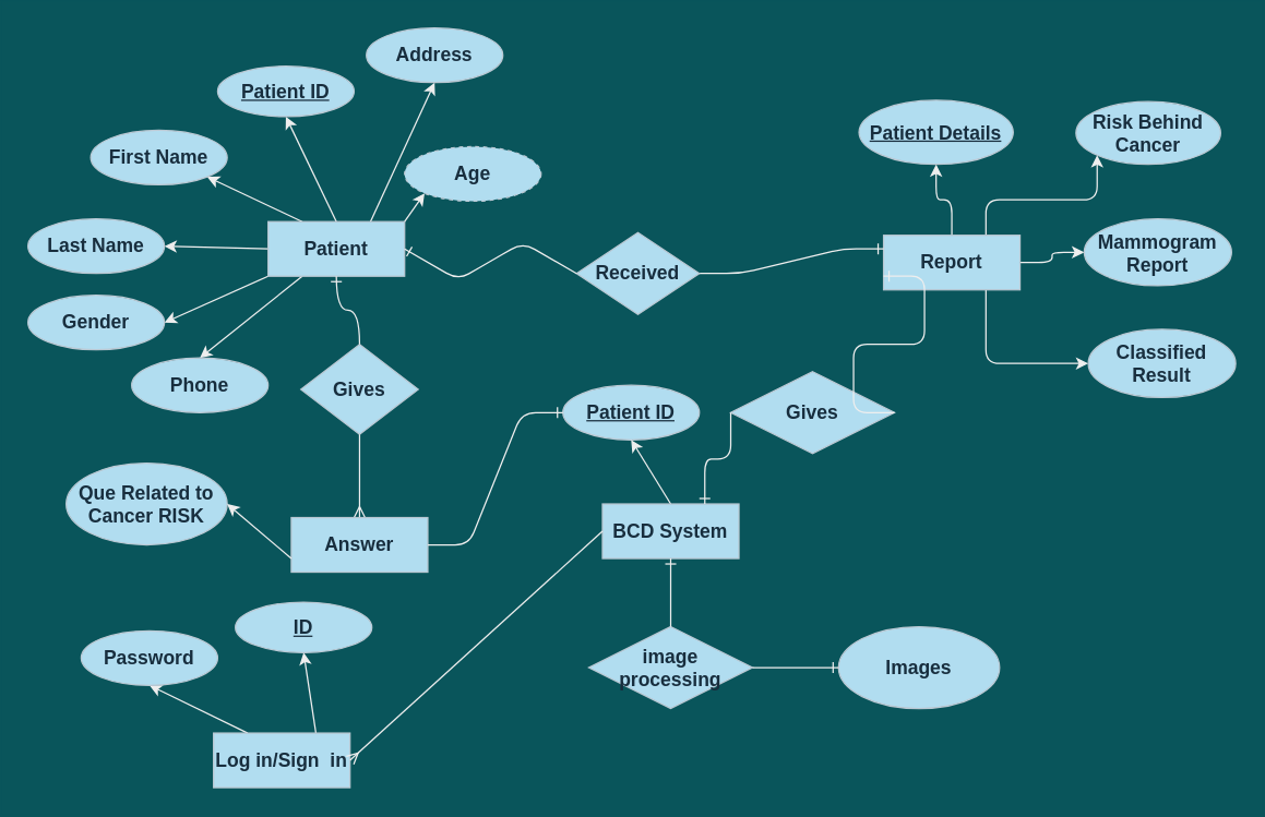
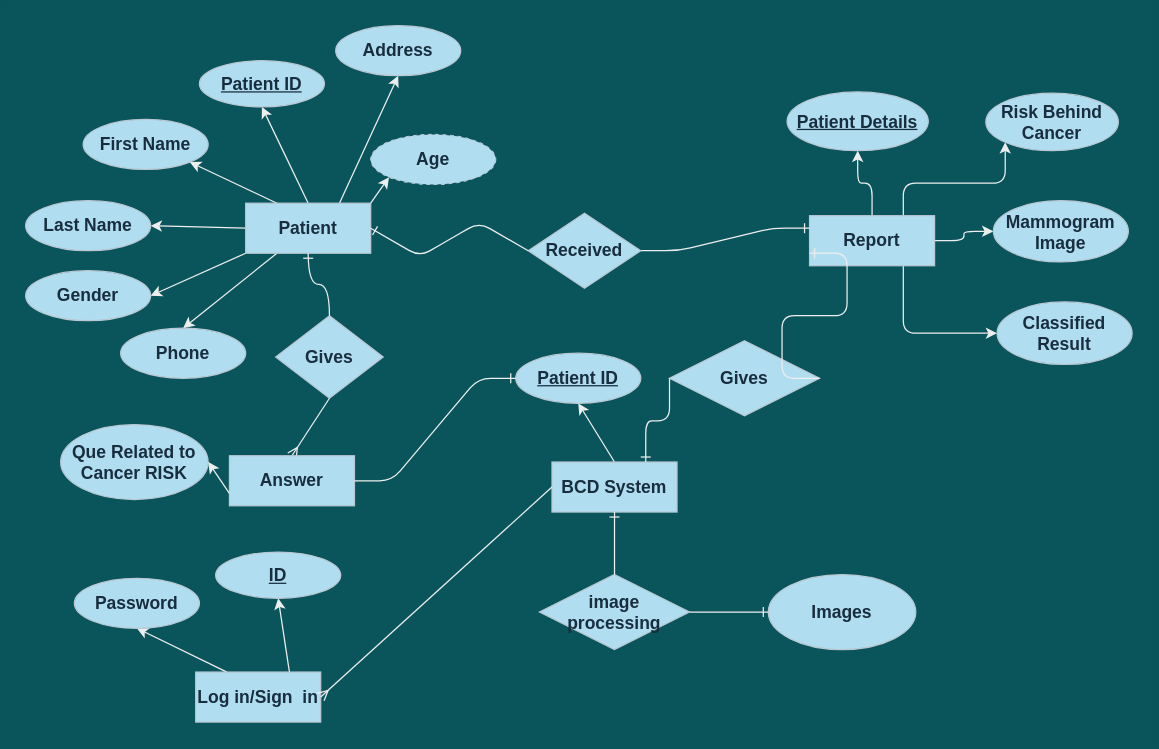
  <mxCell id="0" />
  <mxCell id="1" parent="0" />
  <mxCell id="2" style="edgeStyle=orthogonalEdgeStyle;orthogonalLoop=1;jettySize=auto;html=1;exitX=0.75;exitY=1;exitDx=0;exitDy=0;entryX=0;entryY=0.5;entryDx=0;entryDy=0;strokeColor=#EEEEEE;fontColor=#FFFFFF;labelBackgroundColor=#09555B;" edge="1" parent="1" source="6" target="8"><mxGeometry relative="1" as="geometry" /></mxCell>
  <mxCell id="3" style="edgeStyle=orthogonalEdgeStyle;orthogonalLoop=1;jettySize=auto;html=1;exitX=1;exitY=0.5;exitDx=0;exitDy=0;entryX=0;entryY=0.5;entryDx=0;entryDy=0;strokeColor=#EEEEEE;fontColor=#FFFFFF;labelBackgroundColor=#09555B;" edge="1" parent="1" source="6" target="9"><mxGeometry relative="1" as="geometry" /></mxCell>
  <mxCell id="4" style="edgeStyle=orthogonalEdgeStyle;orthogonalLoop=1;jettySize=auto;html=1;exitX=0.75;exitY=0;exitDx=0;exitDy=0;entryX=0;entryY=1;entryDx=0;entryDy=0;strokeColor=#EEEEEE;fontColor=#FFFFFF;labelBackgroundColor=#09555B;" edge="1" parent="1" source="6" target="7"><mxGeometry relative="1" as="geometry" /></mxCell>
  <mxCell id="5" style="edgeStyle=orthogonalEdgeStyle;orthogonalLoop=1;jettySize=auto;html=1;exitX=0.5;exitY=0;exitDx=0;exitDy=0;entryX=0.5;entryY=1;entryDx=0;entryDy=0;strokeColor=#EEEEEE;fontColor=#FFFFFF;labelBackgroundColor=#09555B;" edge="1" parent="1" source="6" target="10"><mxGeometry relative="1" as="geometry" /></mxCell>
  <mxCell id="6" value="&lt;span style=&quot;font-size: 14px&quot;&gt;&lt;b&gt;Report&lt;/b&gt;&lt;/span&gt;" style="whiteSpace=wrap;html=1;align=center;fillColor=#B1DDF0;strokeColor=#BAC8D3;fontColor=#182E3E;" vertex="1" parent="1"><mxGeometry x="647" y="172" width="100" height="40" as="geometry" /></mxCell>
  <mxCell id="7" value="&lt;span style=&quot;font-size: 14px&quot;&gt;&lt;b&gt;Risk Behind Cancer&lt;/b&gt;&lt;/span&gt;" style="ellipse;whiteSpace=wrap;html=1;align=center;fillColor=#B1DDF0;strokeColor=#BAC8D3;fontColor=#182E3E;" vertex="1" parent="1"><mxGeometry x="788" y="74" width="106" height="46" as="geometry" /></mxCell>
  <mxCell id="8" value="&lt;font style=&quot;font-size: 14px&quot;&gt;&lt;b&gt;Classified&lt;br&gt;Result&lt;/b&gt;&lt;/font&gt;" style="ellipse;whiteSpace=wrap;html=1;align=center;fillColor=#B1DDF0;strokeColor=#BAC8D3;fontColor=#182E3E;" vertex="1" parent="1"><mxGeometry x="797" y="241" width="108" height="50" as="geometry" /></mxCell>
- <mxCell id="9" value="&lt;span style=&quot;font-size: 14px&quot;&gt;&lt;b&gt;Mammogram Report&lt;/b&gt;&lt;/span&gt;" style="ellipse;whiteSpace=wrap;html=1;align=center;fillColor=#B1DDF0;strokeColor=#BAC8D3;fontColor=#182E3E;" vertex="1" parent="1"><mxGeometry x="794" y="160" width="108" height="49" as="geometry" /></mxCell>
+ <mxCell id="9" value="&lt;span style=&quot;font-size: 14px&quot;&gt;&lt;b&gt;Mammogram Image&lt;/b&gt;&lt;/span&gt;" style="ellipse;whiteSpace=wrap;html=1;align=center;fillColor=#B1DDF0;strokeColor=#BAC8D3;fontColor=#182E3E;" vertex="1" parent="1"><mxGeometry x="794" y="160" width="108" height="49" as="geometry" /></mxCell>
  <mxCell id="10" value="&lt;span style=&quot;font-size: 14px&quot;&gt;&lt;b&gt;Patient Details&lt;/b&gt;&lt;/span&gt;" style="ellipse;whiteSpace=wrap;html=1;align=center;fontStyle=4;fillColor=#B1DDF0;strokeColor=#BAC8D3;fontColor=#182E3E;" vertex="1" parent="1"><mxGeometry x="629" y="73" width="113" height="47" as="geometry" /></mxCell>
  <mxCell id="11" value="" style="edgeStyle=entityRelationEdgeStyle;fontSize=12;html=1;endArrow=ERone;endFill=1;entryX=0;entryY=0.25;entryDx=0;entryDy=0;exitX=1;exitY=0.5;exitDx=0;exitDy=0;strokeColor=#EEEEEE;fontColor=#FFFFFF;labelBackgroundColor=#09555B;" edge="1" parent="1" source="12" target="6"><mxGeometry width="100" height="100" relative="1" as="geometry"><mxPoint x="572" y="182" as="sourcePoint" /><mxPoint x="549" y="317" as="targetPoint" /></mxGeometry></mxCell>
  <mxCell id="12" value="&lt;span style=&quot;font-size: 14px&quot;&gt;&lt;b&gt;Received&lt;/b&gt;&lt;/span&gt;" style="shape=rhombus;perimeter=rhombusPerimeter;whiteSpace=wrap;html=1;align=center;fillColor=#B1DDF0;strokeColor=#BAC8D3;fontColor=#182E3E;" vertex="1" parent="1"><mxGeometry x="422" y="170" width="90" height="60" as="geometry" /></mxCell>
  <mxCell id="13" style="edgeStyle=none;orthogonalLoop=1;jettySize=auto;html=1;exitX=0.75;exitY=0;exitDx=0;exitDy=0;entryX=0.5;entryY=1;entryDx=0;entryDy=0;strokeColor=#EEEEEE;fontColor=#FFFFFF;labelBackgroundColor=#09555B;" edge="1" parent="1" source="20" target="24"><mxGeometry relative="1" as="geometry" /></mxCell>
  <mxCell id="14" style="edgeStyle=none;orthogonalLoop=1;jettySize=auto;html=1;exitX=0.5;exitY=0;exitDx=0;exitDy=0;entryX=0.5;entryY=1;entryDx=0;entryDy=0;strokeColor=#EEEEEE;fontColor=#FFFFFF;labelBackgroundColor=#09555B;" edge="1" parent="1" source="20" target="21"><mxGeometry relative="1" as="geometry" /></mxCell>
  <mxCell id="15" style="edgeStyle=none;orthogonalLoop=1;jettySize=auto;html=1;exitX=0.25;exitY=0;exitDx=0;exitDy=0;entryX=1;entryY=1;entryDx=0;entryDy=0;strokeColor=#EEEEEE;fontColor=#FFFFFF;labelBackgroundColor=#09555B;" edge="1" parent="1" source="20" target="23"><mxGeometry relative="1" as="geometry" /></mxCell>
  <mxCell id="16" style="edgeStyle=none;orthogonalLoop=1;jettySize=auto;html=1;exitX=0;exitY=0.5;exitDx=0;exitDy=0;entryX=1;entryY=0.5;entryDx=0;entryDy=0;strokeColor=#EEEEEE;fontColor=#FFFFFF;labelBackgroundColor=#09555B;" edge="1" parent="1" source="20" target="22"><mxGeometry relative="1" as="geometry" /></mxCell>
  <mxCell id="17" style="edgeStyle=none;orthogonalLoop=1;jettySize=auto;html=1;exitX=0;exitY=1;exitDx=0;exitDy=0;entryX=1;entryY=0.5;entryDx=0;entryDy=0;strokeColor=#EEEEEE;fontColor=#FFFFFF;labelBackgroundColor=#09555B;" edge="1" parent="1" source="20" target="26"><mxGeometry relative="1" as="geometry" /></mxCell>
  <mxCell id="18" style="edgeStyle=none;orthogonalLoop=1;jettySize=auto;html=1;exitX=0.25;exitY=1;exitDx=0;exitDy=0;entryX=0.5;entryY=0;entryDx=0;entryDy=0;strokeColor=#EEEEEE;fontColor=#FFFFFF;labelBackgroundColor=#09555B;" edge="1" parent="1" source="20" target="25"><mxGeometry relative="1" as="geometry" /></mxCell>
  <mxCell id="19" style="edgeStyle=none;orthogonalLoop=1;jettySize=auto;html=1;exitX=1;exitY=0;exitDx=0;exitDy=0;entryX=0;entryY=1;entryDx=0;entryDy=0;strokeColor=#EEEEEE;fontColor=#FFFFFF;labelBackgroundColor=#09555B;" edge="1" parent="1" source="20" target="27"><mxGeometry relative="1" as="geometry" /></mxCell>
  <mxCell id="20" value="&lt;span style=&quot;font-size: 14px&quot;&gt;&lt;b&gt;Patient&lt;/b&gt;&lt;/span&gt;" style="whiteSpace=wrap;html=1;align=center;fillColor=#B1DDF0;strokeColor=#BAC8D3;fontColor=#182E3E;" vertex="1" parent="1"><mxGeometry x="196" y="162" width="100" height="40" as="geometry" /></mxCell>
  <mxCell id="21" value="&lt;font style=&quot;font-size: 14px&quot;&gt;&lt;b&gt;Patient ID&lt;/b&gt;&lt;/font&gt;" style="ellipse;whiteSpace=wrap;html=1;align=center;fontStyle=4;fillColor=#B1DDF0;strokeColor=#BAC8D3;fontColor=#182E3E;" vertex="1" parent="1"><mxGeometry x="159" y="48" width="100" height="37" as="geometry" /></mxCell>
  <mxCell id="22" value="&lt;font style=&quot;font-size: 14px&quot;&gt;&lt;b&gt;Last Name&lt;/b&gt;&lt;/font&gt;" style="ellipse;whiteSpace=wrap;html=1;align=center;fillColor=#B1DDF0;strokeColor=#BAC8D3;fontColor=#182E3E;" vertex="1" parent="1"><mxGeometry x="20" y="160" width="100" height="40" as="geometry" /></mxCell>
  <mxCell id="23" value="&lt;span style=&quot;font-size: 14px&quot;&gt;&lt;b&gt;First Name&lt;/b&gt;&lt;/span&gt;" style="ellipse;whiteSpace=wrap;html=1;align=center;fillColor=#B1DDF0;strokeColor=#BAC8D3;fontColor=#182E3E;" vertex="1" parent="1"><mxGeometry x="66" y="95" width="100" height="40" as="geometry" /></mxCell>
  <mxCell id="24" value="&lt;font style=&quot;font-size: 14px&quot;&gt;&lt;b&gt;Address&lt;/b&gt;&lt;/font&gt;" style="ellipse;whiteSpace=wrap;html=1;align=center;fillColor=#B1DDF0;strokeColor=#BAC8D3;fontColor=#182E3E;" vertex="1" parent="1"><mxGeometry x="268" y="20" width="100" height="40" as="geometry" /></mxCell>
  <mxCell id="25" value="&lt;span style=&quot;font-size: 14px&quot;&gt;&lt;b&gt;Phone&lt;/b&gt;&lt;/span&gt;" style="ellipse;whiteSpace=wrap;html=1;align=center;fillColor=#B1DDF0;strokeColor=#BAC8D3;fontColor=#182E3E;" vertex="1" parent="1"><mxGeometry x="96" y="262" width="100" height="40" as="geometry" /></mxCell>
  <mxCell id="26" value="&lt;font style=&quot;font-size: 14px&quot;&gt;&lt;b&gt;Gender&lt;/b&gt;&lt;/font&gt;" style="ellipse;whiteSpace=wrap;html=1;align=center;fillColor=#B1DDF0;strokeColor=#BAC8D3;fontColor=#182E3E;" vertex="1" parent="1"><mxGeometry x="20" y="216" width="100" height="40" as="geometry" /></mxCell>
  <mxCell id="27" value="&lt;b&gt;&lt;font style=&quot;font-size: 14px&quot;&gt;Age&lt;/font&gt;&lt;/b&gt;" style="ellipse;whiteSpace=wrap;html=1;align=center;dashed=1;fillColor=#B1DDF0;strokeColor=#BAC8D3;fontColor=#182E3E;" vertex="1" parent="1"><mxGeometry x="296" y="107" width="100" height="40" as="geometry" /></mxCell>
  <mxCell id="28" value="&lt;span style=&quot;font-size: 14px&quot;&gt;&lt;b&gt;Gives&lt;/b&gt;&lt;/span&gt;" style="shape=rhombus;perimeter=rhombusPerimeter;whiteSpace=wrap;html=1;align=center;fillColor=#B1DDF0;strokeColor=#BAC8D3;fontColor=#182E3E;" vertex="1" parent="1"><mxGeometry x="220" y="252" width="86" height="66" as="geometry" /></mxCell>
  <mxCell id="29" value="&lt;span style=&quot;font-size: 14px&quot;&gt;&lt;b&gt;Gives&lt;/b&gt;&lt;/span&gt;" style="shape=rhombus;perimeter=rhombusPerimeter;whiteSpace=wrap;html=1;align=center;fillColor=#B1DDF0;strokeColor=#BAC8D3;fontColor=#182E3E;" vertex="1" parent="1"><mxGeometry x="535" y="272" width="120" height="60" as="geometry" /></mxCell>
  <mxCell id="30" value="&lt;font style=&quot;font-size: 14px&quot;&gt;&lt;b&gt;Patient ID&lt;/b&gt;&lt;/font&gt;" style="ellipse;whiteSpace=wrap;html=1;align=center;fontStyle=4;fillColor=#B1DDF0;strokeColor=#BAC8D3;fontColor=#182E3E;" vertex="1" parent="1"><mxGeometry x="412" y="282" width="100" height="40" as="geometry" /></mxCell>
  <mxCell id="31" style="edgeStyle=none;orthogonalLoop=1;jettySize=auto;html=1;exitX=0.5;exitY=0;exitDx=0;exitDy=0;entryX=0.5;entryY=1;entryDx=0;entryDy=0;strokeColor=#EEEEEE;fontColor=#FFFFFF;labelBackgroundColor=#09555B;" edge="1" parent="1" source="32" target="30"><mxGeometry relative="1" as="geometry" /></mxCell>
  <mxCell id="32" value="&lt;span style=&quot;font-size: 14px&quot;&gt;&lt;b&gt;BCD System&lt;/b&gt;&lt;/span&gt;" style="whiteSpace=wrap;html=1;align=center;fillColor=#B1DDF0;strokeColor=#BAC8D3;fontColor=#182E3E;" vertex="1" parent="1"><mxGeometry x="441" y="369" width="100" height="40" as="geometry" /></mxCell>
  <mxCell id="33" value="" style="edgeStyle=entityRelationEdgeStyle;fontSize=12;html=1;endArrow=ERone;endFill=1;entryX=0;entryY=0.75;entryDx=0;entryDy=0;exitX=1;exitY=0.5;exitDx=0;exitDy=0;strokeColor=#EEEEEE;fontColor=#FFFFFF;labelBackgroundColor=#09555B;" edge="1" parent="1" source="29" target="6"><mxGeometry width="100" height="100" relative="1" as="geometry"><mxPoint x="538" y="316" as="sourcePoint" /><mxPoint x="638" y="216" as="targetPoint" /></mxGeometry></mxCell>
  <mxCell id="34" value="" style="fontSize=12;html=1;endArrow=ERone;endFill=1;exitX=0;exitY=0.5;exitDx=0;exitDy=0;edgeStyle=elbowEdgeStyle;elbow=vertical;entryX=0.75;entryY=0;entryDx=0;entryDy=0;strokeColor=#EEEEEE;fontColor=#FFFFFF;labelBackgroundColor=#09555B;" edge="1" parent="1" source="29" target="32"><mxGeometry width="100" height="100" relative="1" as="geometry"><mxPoint x="487" y="493" as="sourcePoint" /><mxPoint x="526" y="348" as="targetPoint" /></mxGeometry></mxCell>
  <mxCell id="35" value="" style="edgeStyle=orthogonalEdgeStyle;fontSize=12;html=1;endArrow=ERone;endFill=1;exitX=0.5;exitY=0;exitDx=0;exitDy=0;strokeColor=#EEEEEE;fontColor=#FFFFFF;labelBackgroundColor=#09555B;entryX=0.5;entryY=1;entryDx=0;entryDy=0;curved=1;" edge="1" parent="1" source="28" target="20"><mxGeometry width="100" height="100" relative="1" as="geometry"><mxPoint x="331" y="279" as="sourcePoint" /><mxPoint x="208" y="399" as="targetPoint" /></mxGeometry></mxCell>
  <mxCell id="36" value="" style="fontSize=12;html=1;endArrow=ERmany;exitX=0.5;exitY=1;exitDx=0;exitDy=0;entryX=0.5;entryY=0;entryDx=0;entryDy=0;strokeColor=#EEEEEE;fontColor=#FFFFFF;labelBackgroundColor=#09555B;" edge="1" parent="1" source="28" target="37"><mxGeometry width="100" height="100" relative="1" as="geometry"><mxPoint x="390" y="262" as="sourcePoint" /><mxPoint x="255" y="226" as="targetPoint" /></mxGeometry></mxCell>
- <mxCell id="37" value="&lt;span style=&quot;font-size: 14px&quot;&gt;&lt;b&gt;Answer&lt;/b&gt;&lt;/span&gt;" style="whiteSpace=wrap;html=1;align=center;fillColor=#B1DDF0;strokeColor=#BAC8D3;fontColor=#182E3E;" vertex="1" parent="1"><mxGeometry x="213" y="379" width="100" height="40" as="geometry" /></mxCell>
+ <mxCell id="37" value="&lt;span style=&quot;font-size: 14px&quot;&gt;&lt;b&gt;Answer&lt;/b&gt;&lt;/span&gt;" style="whiteSpace=wrap;html=1;align=center;fillColor=#B1DDF0;strokeColor=#BAC8D3;fontColor=#182E3E;" vertex="1" parent="1"><mxGeometry x="183" y="364" width="100" height="40" as="geometry" /></mxCell>
  <mxCell id="38" value="" style="edgeStyle=entityRelationEdgeStyle;fontSize=12;html=1;endArrow=ERone;endFill=1;exitX=1;exitY=0.5;exitDx=0;exitDy=0;strokeColor=#EEEEEE;fontColor=#FFFFFF;labelBackgroundColor=#09555B;entryX=0;entryY=0.5;entryDx=0;entryDy=0;" edge="1" parent="1" source="37" target="30"><mxGeometry width="100" height="100" relative="1" as="geometry"><mxPoint x="329.022" y="402" as="sourcePoint" /><mxPoint x="238" y="516" as="targetPoint" /></mxGeometry></mxCell>
  <mxCell id="39" value="&lt;span style=&quot;font-size: 14px&quot;&gt;&lt;b&gt;Que Related to Cancer RISK&lt;/b&gt;&lt;/span&gt;" style="ellipse;whiteSpace=wrap;html=1;align=center;fillColor=#B1DDF0;strokeColor=#BAC8D3;fontColor=#182E3E;" vertex="1" parent="1"><mxGeometry x="48" y="339" width="118" height="60" as="geometry" /></mxCell>
  <mxCell id="40" style="edgeStyle=none;orthogonalLoop=1;jettySize=auto;html=1;exitX=0;exitY=0.75;exitDx=0;exitDy=0;entryX=1;entryY=0.5;entryDx=0;entryDy=0;strokeColor=#EEEEEE;fontColor=#FFFFFF;labelBackgroundColor=#09555B;" edge="1" parent="1" source="37" target="39"><mxGeometry relative="1" as="geometry"><mxPoint x="203" y="439" as="sourcePoint" /><mxPoint x="128" y="499" as="targetPoint" /></mxGeometry></mxCell>
  <mxCell id="41" value="&lt;span style=&quot;font-size: 14px&quot;&gt;&lt;b&gt;image processing&lt;/b&gt;&lt;/span&gt;" style="shape=rhombus;perimeter=rhombusPerimeter;whiteSpace=wrap;html=1;align=center;fillColor=#B1DDF0;strokeColor=#BAC8D3;fontColor=#182E3E;" vertex="1" parent="1"><mxGeometry x="431" y="459" width="120" height="60" as="geometry" /></mxCell>
  <mxCell id="42" value="&lt;span style=&quot;font-size: 14px&quot;&gt;&lt;b&gt;Images&lt;/b&gt;&lt;/span&gt;" style="ellipse;whiteSpace=wrap;html=1;align=center;fillColor=#B1DDF0;strokeColor=#BAC8D3;fontColor=#182E3E;" vertex="1" parent="1"><mxGeometry x="614" y="459" width="118" height="60" as="geometry" /></mxCell>
  <mxCell id="43" value="" style="edgeStyle=isometricEdgeStyle;fontSize=12;html=1;endArrow=ERone;endFill=1;entryX=1;entryY=0.5;entryDx=0;entryDy=0;exitX=0;exitY=0.5;exitDx=0;exitDy=0;strokeColor=#EEEEEE;fontColor=#FFFFFF;labelBackgroundColor=#09555B;elbow=vertical;" edge="1" parent="1" source="12" target="20"><mxGeometry width="100" height="100" relative="1" as="geometry"><mxPoint x="293" y="236" as="sourcePoint" /><mxPoint x="419" y="200" as="targetPoint" /></mxGeometry></mxCell>
  <mxCell id="44" value="" style="fontSize=12;html=1;endArrow=ERone;endFill=1;entryX=0.5;entryY=1;entryDx=0;entryDy=0;exitX=0.5;exitY=0;exitDx=0;exitDy=0;strokeColor=#EEEEEE;fontColor=#FFFFFF;labelBackgroundColor=#09555B;" edge="1" parent="1" source="41" target="32"><mxGeometry width="100" height="100" relative="1" as="geometry"><mxPoint x="432" y="576" as="sourcePoint" /><mxPoint x="398" y="469" as="targetPoint" /></mxGeometry></mxCell>
  <mxCell id="45" value="" style="edgeStyle=entityRelationEdgeStyle;fontSize=12;html=1;endArrow=ERone;endFill=1;entryX=0;entryY=0.5;entryDx=0;entryDy=0;exitX=1;exitY=0.5;exitDx=0;exitDy=0;strokeColor=#EEEEEE;fontColor=#FFFFFF;labelBackgroundColor=#09555B;" edge="1" parent="1" source="41" target="42"><mxGeometry width="100" height="100" relative="1" as="geometry"><mxPoint x="701" y="329" as="sourcePoint" /><mxPoint x="667" y="222" as="targetPoint" /></mxGeometry></mxCell>
  <mxCell id="46" style="edgeStyle=none;orthogonalLoop=1;jettySize=auto;html=1;exitX=0.25;exitY=0;exitDx=0;exitDy=0;entryX=0.5;entryY=1;entryDx=0;entryDy=0;strokeColor=#EEEEEE;fontColor=#FFFFFF;labelBackgroundColor=#09555B;" edge="1" parent="1" source="48" target="51"><mxGeometry relative="1" as="geometry" /></mxCell>
  <mxCell id="47" style="edgeStyle=none;orthogonalLoop=1;jettySize=auto;html=1;exitX=0.75;exitY=0;exitDx=0;exitDy=0;entryX=0.5;entryY=1;entryDx=0;entryDy=0;strokeColor=#EEEEEE;fontColor=#FFFFFF;labelBackgroundColor=#09555B;" edge="1" parent="1" source="48" target="50"><mxGeometry relative="1" as="geometry" /></mxCell>
  <mxCell id="48" value="&lt;span style=&quot;font-size: 14px&quot;&gt;&lt;b&gt;Log in/Sign&amp;nbsp; in&lt;/b&gt;&lt;/span&gt;" style="whiteSpace=wrap;html=1;align=center;fillColor=#B1DDF0;strokeColor=#BAC8D3;fontColor=#182E3E;" vertex="1" parent="1"><mxGeometry x="156" y="537" width="100" height="40" as="geometry" /></mxCell>
  <mxCell id="49" value="" style="fontSize=12;html=1;endArrow=ERmany;entryX=1;entryY=0.5;entryDx=0;entryDy=0;exitX=0;exitY=0.5;exitDx=0;exitDy=0;strokeColor=#EEEEEE;fontColor=#FFFFFF;labelBackgroundColor=#09555B;" edge="1" parent="1" target="48" source="32"><mxGeometry width="100" height="100" relative="1" as="geometry"><mxPoint x="206" y="636" as="sourcePoint" /><mxPoint x="279" y="765" as="targetPoint" /></mxGeometry></mxCell>
  <mxCell id="50" value="&lt;span style=&quot;font-size: 14px&quot;&gt;&lt;b&gt;ID&lt;/b&gt;&lt;/span&gt;" style="ellipse;whiteSpace=wrap;html=1;align=center;fontStyle=4;fillColor=#B1DDF0;strokeColor=#BAC8D3;fontColor=#182E3E;" vertex="1" parent="1"><mxGeometry x="172" y="441" width="100" height="37" as="geometry" /></mxCell>
  <mxCell id="51" value="&lt;b&gt;&lt;font style=&quot;font-size: 14px&quot;&gt;Password&lt;/font&gt;&lt;/b&gt;" style="ellipse;whiteSpace=wrap;html=1;align=center;fillColor=#B1DDF0;strokeColor=#BAC8D3;fontColor=#182E3E;" vertex="1" parent="1"><mxGeometry x="59" y="462" width="100" height="40" as="geometry" /></mxCell>
